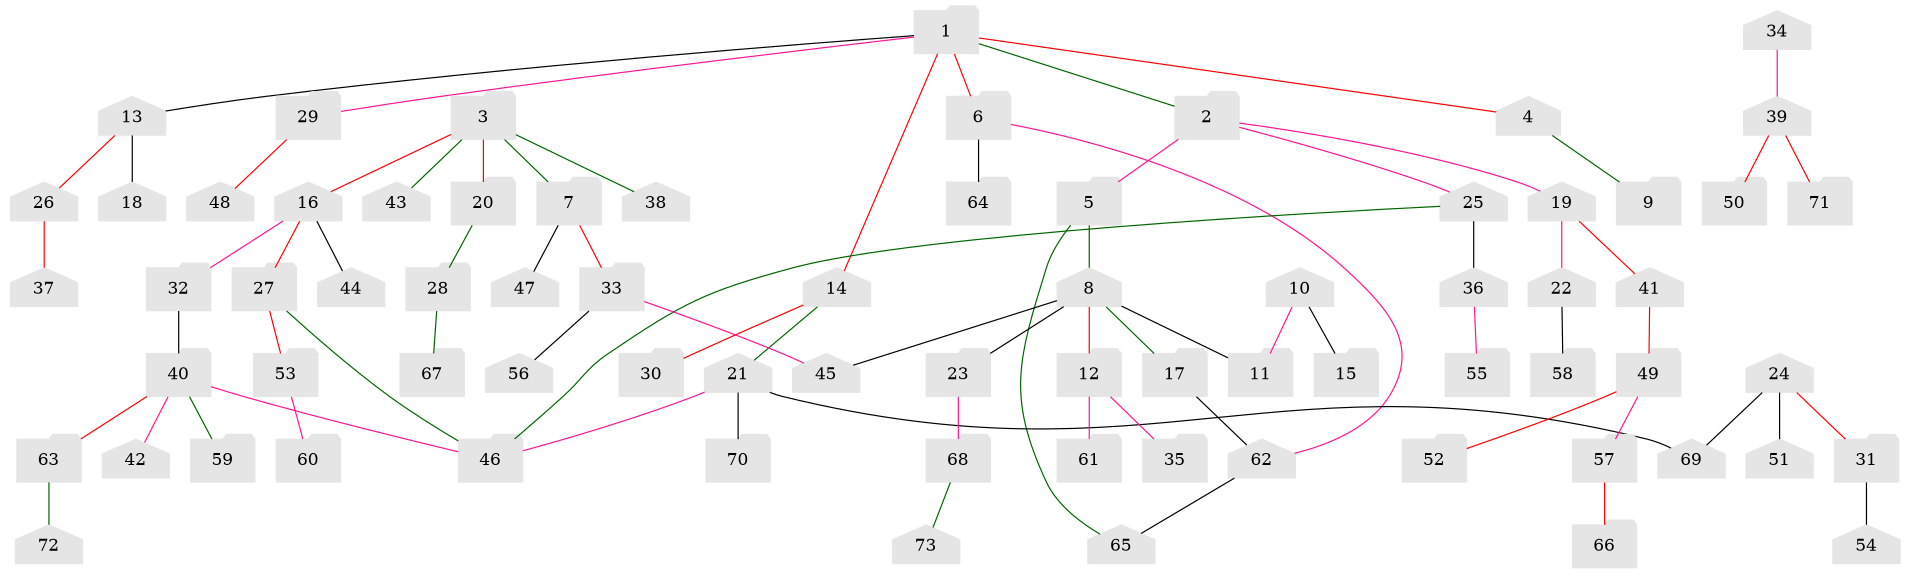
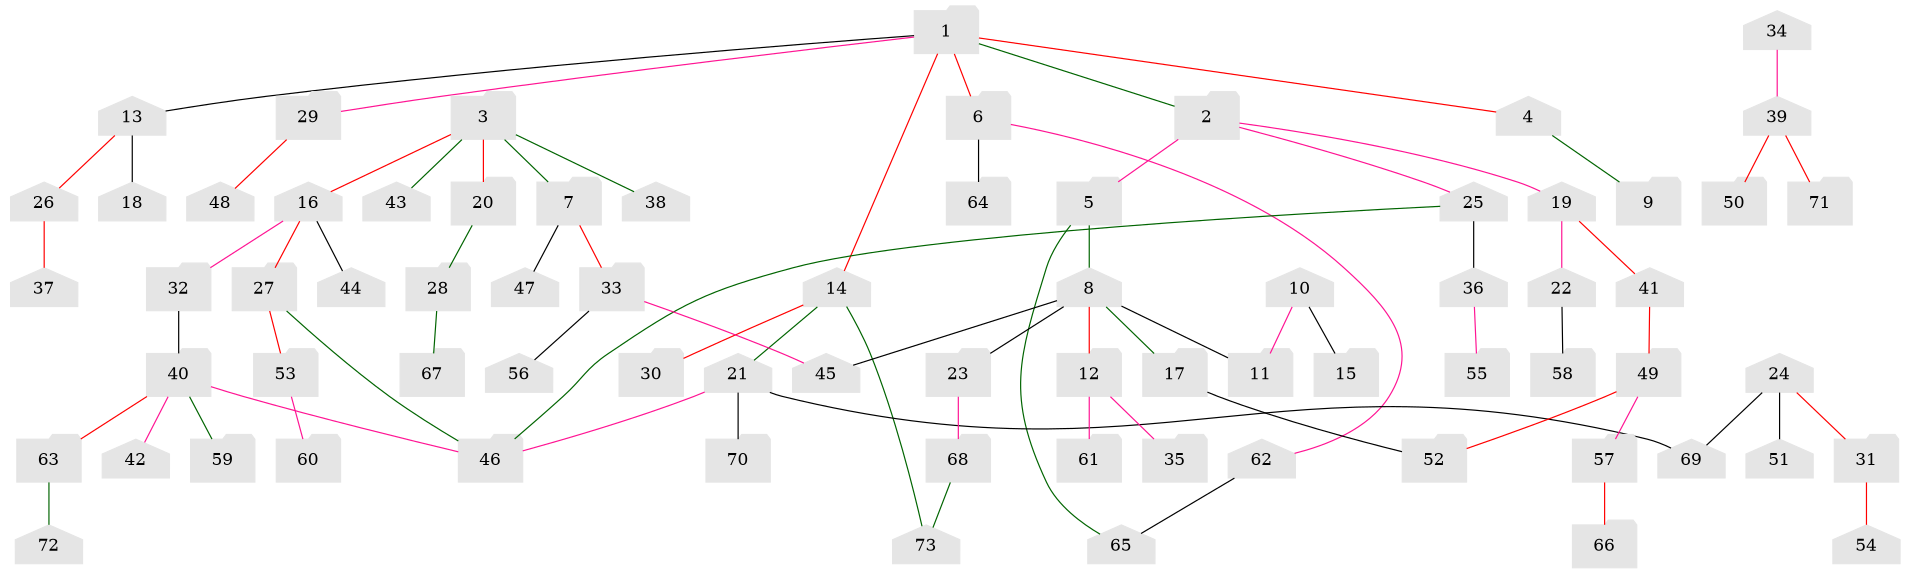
  graph {
    node [color=gray90 shape=folder style=filled]
    edge [color=red]
    1
    2
    4 [shape=house]
    6
    13 [shape=house]
    14 [shape=house]
    29
    5
    19 [shape=house]
    25 [shape=house]
    3
    7
    16 [shape=house]
    20
    38 [shape=house]
    43 [shape=house]
    9
    62 [shape=house]
    64
    18 [shape=house]
    26 [shape=house]
    21 [shape=house]
    30
    73 [shape=house]
    48 [shape=house]
    8 [shape=house]
    65 [shape=house]
    22 [shape=house]
    41 [shape=house]
    46
    36 [shape=house]
    33
    47 [shape=house]
    27
    32
    44 [shape=house]
    28
    12
    17
    23
    45 [shape=house]
    11
    56 [shape=house]
    10 [shape=house]
    15
    35
    61
    68
    37 [shape=house]
    70
    69 [shape=house]
    53
    40
    58
    49
    67
    24 [shape=house]
    31
    51 [shape=house]
    54 [shape=house]
    34 [shape=house]
    39 [shape=house]
    55
    60
    42 [shape=house]
    59
    63
    50
    71
    72 [shape=house]
    52
    57
    66
    1 -- 2 [color=darkgreen]
    1 -- 4
    1 -- 6
    1 -- 13 [color=black]
    1 -- 14
    1 -- 29 [color=deeppink]
    2 -- 5 [color=deeppink]
    2 -- 19 [color=deeppink]
    2 -- 25 [color=deeppink]
    4 -- 9 [color=darkgreen]
    6 -- 62 [color=deeppink]
    6 -- 64 [color=black]
    13 -- 18 [color=black]
    13 -- 26
    14 -- 21 [color=darkgreen]
    14 -- 30
+   14 -- 73 [color=darkgreen]
    29 -- 48
    5 -- 8 [color=darkgreen]
    5 -- 65 [color=darkgreen]
    19 -- 22 [color=deeppink]
    19 -- 41
    25 -- 46 [color=darkgreen]
    25 -- 36 [color=black]
    3 -- 7 [color=darkgreen]
    3 -- 16
    3 -- 20
    3 -- 38 [color=darkgreen]
    3 -- 43 [color=darkgreen]
    7 -- 33
    7 -- 47 [color=black]
    16 -- 27
    16 -- 32 [color=deeppink]
    16 -- 44 [color=black]
    20 -- 28 [color=darkgreen]
    62 -- 65 [color=black]
    26 -- 37
    21 -- 46 [color=deeppink]
    21 -- 70 [color=black]
    21 -- 69 [color=black]
    8 -- 12
    8 -- 17 [color=darkgreen]
    8 -- 23 [color=black]
    8 -- 45 [color=black]
    8 -- 11 [color=black]
    22 -- 58 [color=black]
    41 -- 49
    36 -- 55 [color=deeppink]
    33 -- 45 [color=deeppink]
    33 -- 56 [color=black]
    27 -- 46 [color=darkgreen]
    27 -- 53
    32 -- 40 [color=black]
    28 -- 67 [color=darkgreen]
    12 -- 35 [color=deeppink]
    12 -- 61 [color=deeppink]
-   17 -- 62 [color=black]
+   17 -- 52 [color=black]
    23 -- 68 [color=deeppink]
    10 -- 11 [color=deeppink]
    10 -- 15 [color=black]
    68 -- 73 [color=darkgreen]
    53 -- 60 [color=deeppink]
    40 -- 46 [color=deeppink]
    40 -- 42 [color=deeppink]
    40 -- 59 [color=darkgreen]
    40 -- 63
    49 -- 52
    49 -- 57 [color=deeppink]
    24 -- 69 [color=black]
    24 -- 31
    24 -- 51 [color=black]
-   31 -- 54 [color=black]
+   31 -- 54
    34 -- 39 [color=deeppink]
    39 -- 50
    39 -- 71
    63 -- 72 [color=darkgreen]
    57 -- 66
  }
